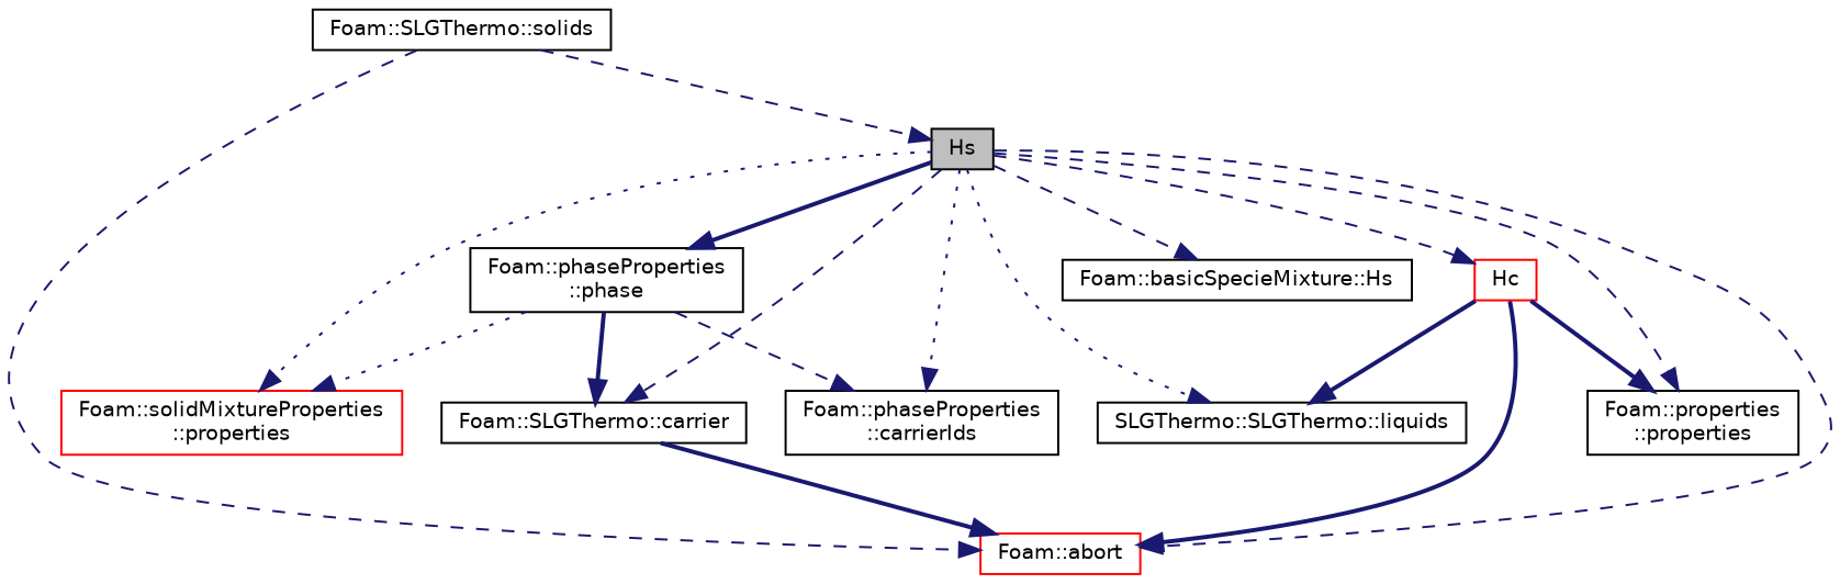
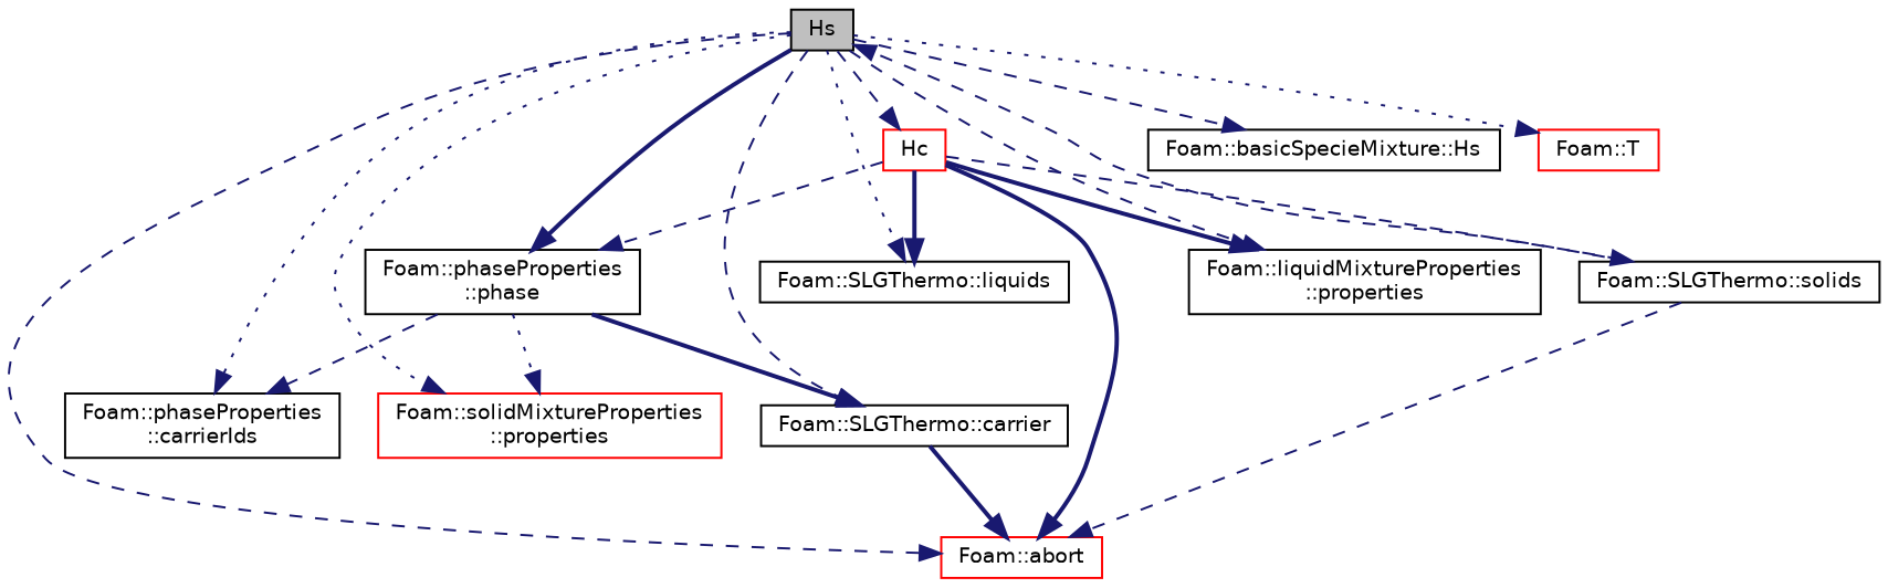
  digraph {
    rankdir=TB
    node [color=black fontname=Helvetica fontsize=10 shape=record]
    edge [color=midnightblue fontname=Helvetica fontsize=10 labelfontname=Helvetica labelfontsize=10 style=dashed]
    n1 [fillcolor=grey75 fontcolor=black height=0.2 label=Hs style=filled width=0.4]
    n2 [color=red height=0.2 label="Foam::abort" width=0.4]
    n3 [height=0.2 label="Foam::SLGThermo::carrier" width=0.4]
    n4 [height=0.2 label="Foam::phaseProperties\l::carrierIds" width=0.4]
    n5 [color=red height=0.2 label=Hc width=0.4]
    n6 [height=0.2 label="Foam::phaseProperties\l::phase" width=0.4]
-   n7 [height=0.2 label="SLGThermo::SLGThermo::liquids" width=0.4]
-   n8 [height=0.2 label="Foam::properties\l::properties" width=0.4]
+   n7 [height=0.2 label="Foam::SLGThermo::liquids" width=0.4]
+   n8 [height=0.2 label="Foam::liquidMixtureProperties\l::properties" width=0.4]
    n9 [color=red height=0.2 label="Foam::solidMixtureProperties\l::properties" width=0.4]
    n10 [height=0.2 label="Foam::basicSpecieMixture::Hs" width=0.4]
+   n11 [color=red height=0.2 label="Foam::T" width=0.4]
    n12 [height=0.2 label="Foam::SLGThermo::solids" width=0.4]
    n1 -> n2
    n1 -> n3
    n1 -> n4 [style=dotted]
    n1 -> n5
    n1 -> n6 [style=bold]
    n1 -> n7 [style=dotted]
    n1 -> n8
    n1 -> n9 [style=dotted]
    n1 -> n10
+   n1 -> n11 [style=dotted]
    n3 -> n2 [style=bold]
    n5 -> n2 [style=bold]
+   n5 -> n6
    n5 -> n7 [style=bold]
    n5 -> n8 [style=bold]
+   n5 -> n12
    n6 -> n3 [style=bold]
    n6 -> n4
    n6 -> n9 [style=dotted]
    n12 -> n1
    n12 -> n2
  }
